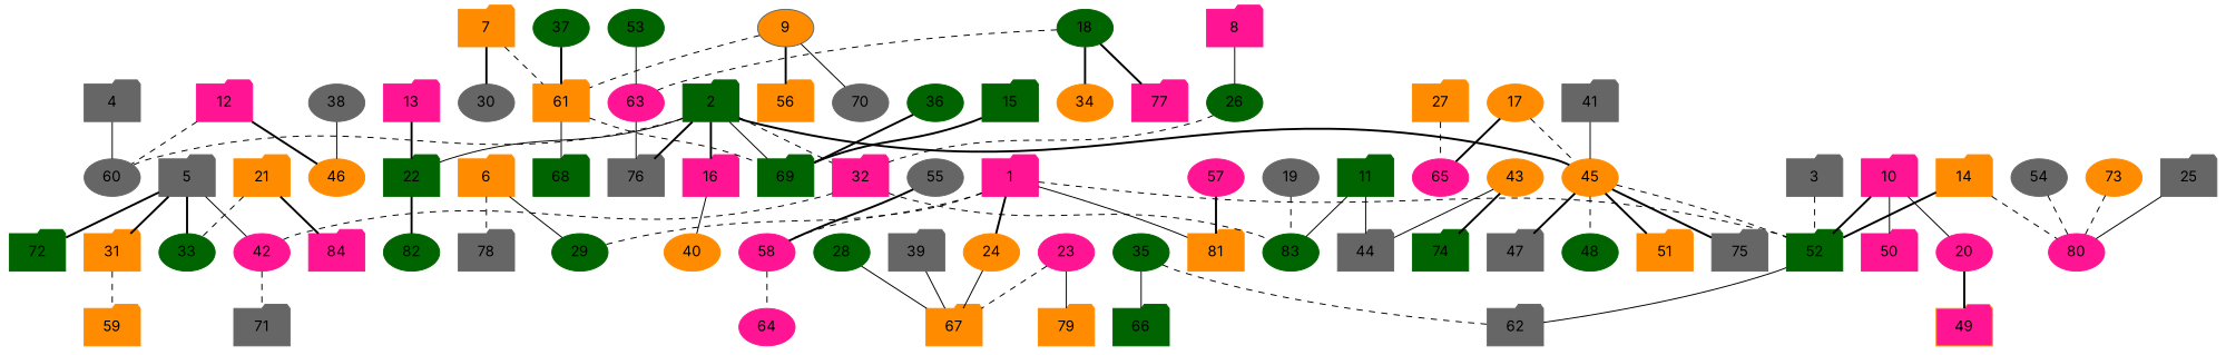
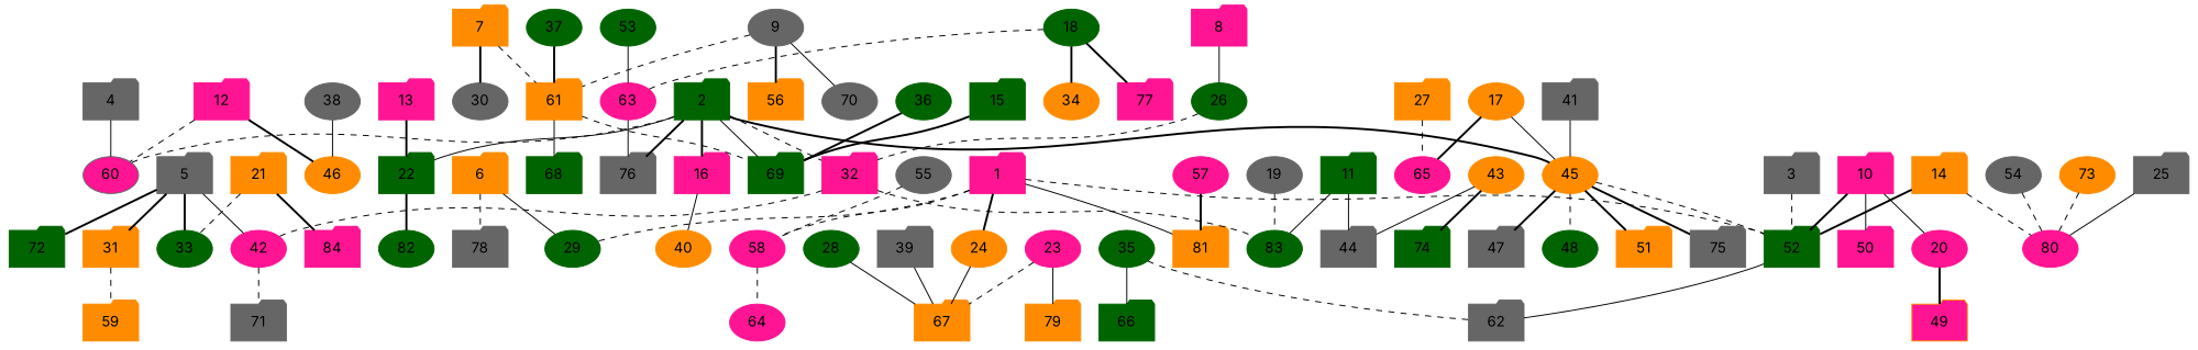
  graph {
    fontname=Inter
    node [color=darkorange fontname=Inter shape=folder style=filled]
    edge [fontname=Inter style=dashed weight=1.0]
    1 [color=deeppink]
    24 [shape=ellipse]
    29 [color=darkgreen shape=ellipse]
    52 [color=darkgreen]
    58 [color=deeppink shape=ellipse]
    81
    67
    62 [color=gray40]
    64 [color=deeppink shape=ellipse]
    2 [color=darkgreen]
    16 [color=deeppink]
    22 [color=darkgreen]
    32 [color=deeppink]
    45 [shape=ellipse]
-   60 [color=gray40 shape=ellipse]
+   60 [color=gray40 shape=ellipse fillcolor=deeppink]
    69 [color=darkgreen]
    76 [color=gray40]
    40 [shape=ellipse]
    82 [color=darkgreen shape=ellipse]
    42 [color=deeppink shape=ellipse]
    83 [color=darkgreen shape=ellipse]
    47 [color=gray40]
    48 [color=darkgreen shape=ellipse]
    51
    75 [color=gray40]
    3 [color=gray40]
    4 [color=gray40]
    5 [color=gray40]
    31
    33 [color=darkgreen shape=ellipse]
    72 [color=darkgreen]
    59
    71 [color=gray40]
    6
    78 [color=gray40]
    30 [color=gray40 shape=ellipse]
    7
    61
    68 [color=darkgreen]
    8 [color=deeppink]
    26 [color=darkgreen shape=ellipse]
-   9 [color=gray40 shape=ellipse fillcolor=darkorange]
+   9 [color=gray40 shape=ellipse]
    56
    70 [color=gray40 shape=ellipse]
    10 [color=deeppink]
    20 [color=deeppink shape=ellipse]
    50 [color=deeppink]
    49 [fillcolor=deeppink]
    11 [color=darkgreen]
    44 [color=gray40]
    12 [color=deeppink]
    46 [shape=ellipse]
    13 [color=deeppink]
    14
    80 [color=deeppink shape=ellipse]
    15 [color=darkgreen]
    17 [shape=ellipse]
    65 [color=deeppink shape=ellipse]
    18 [color=darkgreen shape=ellipse]
    34 [shape=ellipse]
    63 [color=deeppink shape=ellipse]
    77 [color=deeppink]
    19 [color=gray40 shape=ellipse]
    21
    84 [color=deeppink]
    23 [color=deeppink shape=ellipse]
    79
    25 [color=gray40]
    27
    28 [color=darkgreen shape=ellipse]
    35 [color=darkgreen shape=ellipse]
    66 [color=darkgreen]
    36 [color=darkgreen shape=ellipse]
    37 [color=darkgreen shape=ellipse]
    38 [color=gray40 shape=ellipse]
    39 [color=gray40]
    41 [color=gray40]
    43 [shape=ellipse]
    74 [color=darkgreen]
    53 [color=darkgreen shape=ellipse]
    54 [color=gray40 shape=ellipse]
    55 [color=gray40 shape=ellipse]
    57 [color=deeppink shape=ellipse]
    73 [shape=ellipse]
    1 -- 24 [style=bold]
    1 -- 29
    1 -- 52
    1 -- 58
    1 -- 81 [style=solid]
    24 -- 67 [style=solid]
    52 -- 62 [style=solid]
    58 -- 64
    2 -- 16 [style=bold]
    2 -- 22 [style=solid]
    2 -- 32
    2 -- 45 [style=bold]
    2 -- 60
    2 -- 69 [style=solid]
    2 -- 76 [style=bold]
    16 -- 40 [style=solid]
    22 -- 82 [style=bold]
    32 -- 42
    32 -- 83
    45 -- 52
    45 -- 47 [style=bold]
    45 -- 48
    45 -- 51 [style=bold]
    45 -- 75 [style=bold]
    42 -- 71
    3 -- 52
    4 -- 60 [style=solid]
    5 -- 42 [style=solid]
    5 -- 31 [style=bold]
    5 -- 33 [style=bold]
    5 -- 72 [style=bold]
    31 -- 59
    6 -- 29 [style=solid]
    6 -- 78
    7 -- 30 [style=bold]
    7 -- 61
    61 -- 69
    61 -- 68 [style=solid]
    8 -- 26 [style=solid]
    26 -- 32
    9 -- 61
    9 -- 56 [style=bold]
    9 -- 70 [style=solid]
    10 -- 52 [style=bold]
    10 -- 20 [style=solid]
    10 -- 50 [style=solid]
    20 -- 49 [style=bold]
    11 -- 83 [style=solid]
    11 -- 44 [style=solid]
    12 -- 60
    12 -- 46 [style=bold]
    13 -- 22 [style=bold]
    14 -- 52 [style=bold]
    14 -- 80
    15 -- 69 [style=bold]
-   17 -- 45
+   17 -- 45 [style=solid]
    17 -- 65 [style=bold]
    18 -- 34 [style=bold]
    18 -- 63
    18 -- 77 [style=bold]
    63 -- 76 [style=solid]
    19 -- 83
    21 -- 33
    21 -- 84 [style=bold]
    23 -- 67
    23 -- 79 [style=solid]
    25 -- 80 [style=solid]
    27 -- 65
    28 -- 67 [style=solid]
    35 -- 62
    35 -- 66 [style=solid]
    36 -- 69 [style=bold]
    37 -- 61 [style=bold]
    38 -- 46 [style=solid]
    39 -- 67 [style=solid]
    41 -- 45 [style=solid]
    43 -- 44 [style=solid]
    43 -- 74 [style=bold]
    53 -- 63 [style=solid]
    54 -- 80
-   55 -- 58 [style=bold]
+   55 -- 58
    57 -- 81 [style=bold]
    73 -- 80
  }
